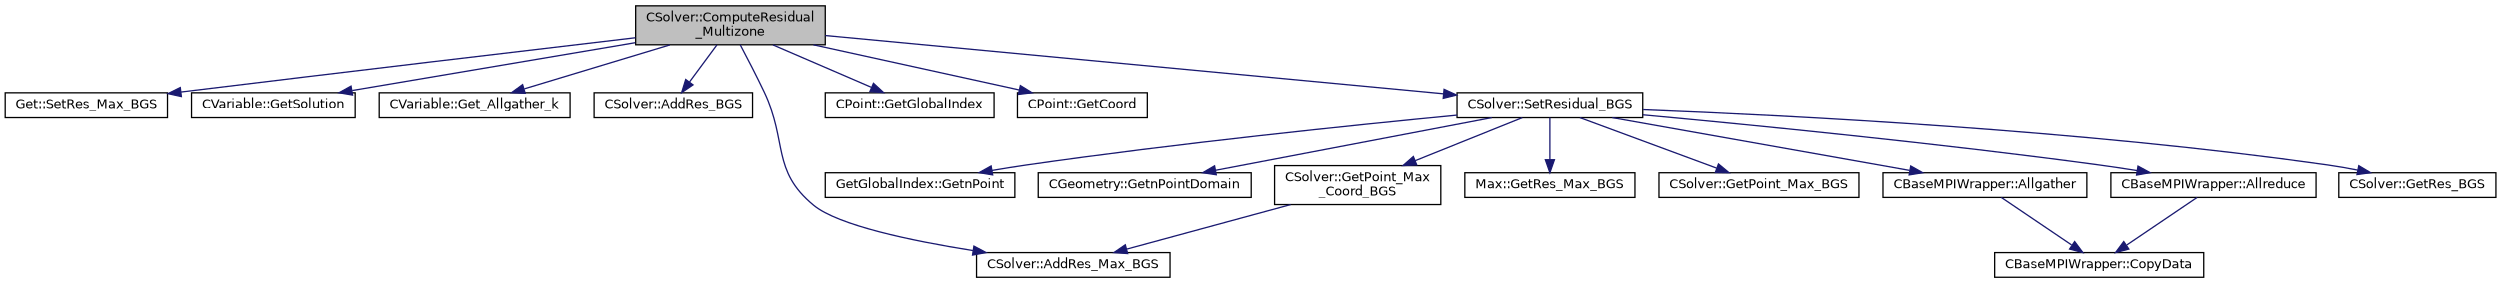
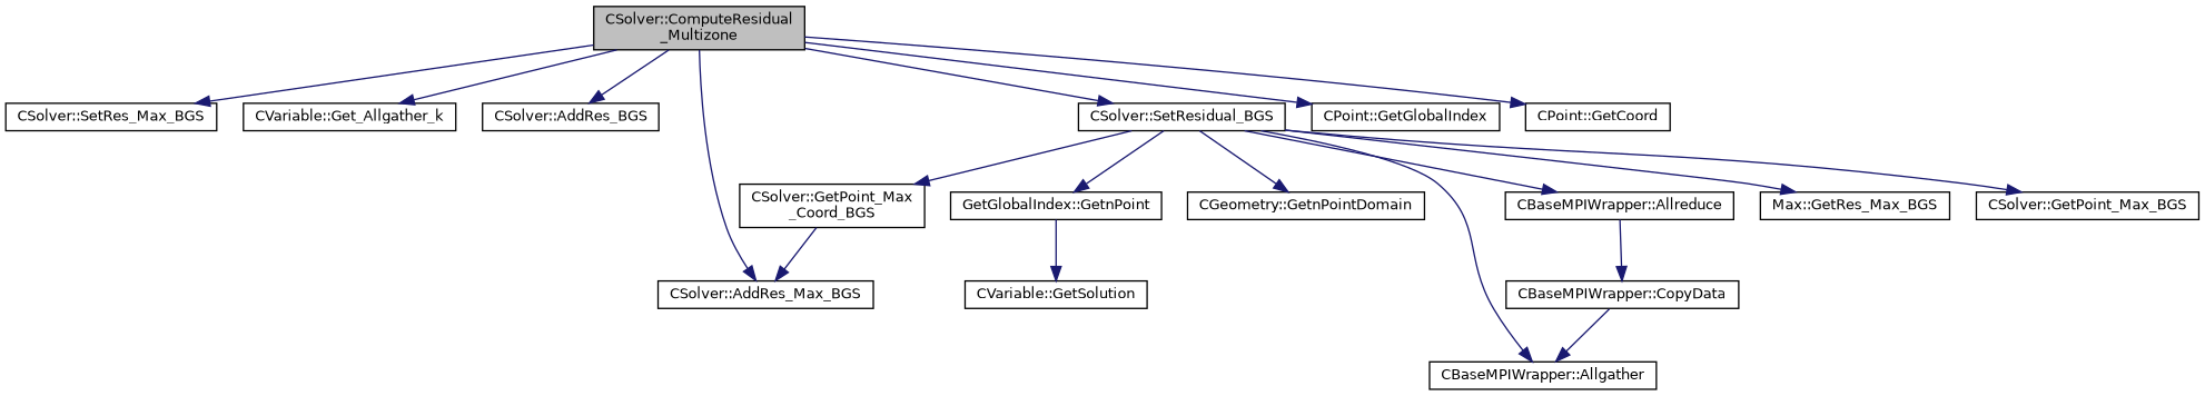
  digraph {
    rankdir=TB
    node [color=black fillcolor=white fontname=Helvetica fontsize=10 shape=record style=filled]
    edge [color=midnightblue fontname=Helvetica fontsize=10 labelfontname=Helvetica labelfontsize=10 style=solid]
    n1 [fillcolor=grey75 fontcolor=black height=0.2 label="CSolver::ComputeResidual\l_Multizone" width=0.4]
-   n2 [height=0.2 label="Get::SetRes_Max_BGS" width=0.4]
+   n2 [height=0.2 label="CSolver::SetRes_Max_BGS" width=0.4]
    n3 [height=0.2 label="CVariable::GetSolution" width=0.4]
    n4 [height=0.2 label="CVariable::Get_Allgather_k" width=0.4]
    n5 [height=0.2 label="CSolver::AddRes_BGS" width=0.4]
    n6 [height=0.2 label="CSolver::AddRes_Max_BGS" width=0.4]
    n7 [height=0.2 label="CPoint::GetGlobalIndex" width=0.4]
    n8 [height=0.2 label="CPoint::GetCoord" width=0.4]
    n9 [height=0.2 label="CSolver::SetResidual_BGS" width=0.4]
-   n10 [height=0.2 label="CSolver::GetRes_BGS" width=0.4]
    n11 [height=0.2 label="GetGlobalIndex::GetnPoint" width=0.4]
    n12 [height=0.2 label="CGeometry::GetnPointDomain" width=0.4]
    n13 [height=0.2 label="CBaseMPIWrapper::Allreduce" width=0.4]
    n14 [height=0.2 label="Max::GetRes_Max_BGS" width=0.4]
    n15 [height=0.2 label="CSolver::GetPoint_Max_BGS" width=0.4]
    n16 [height=0.2 label="CSolver::GetPoint_Max\l_Coord_BGS" width=0.4]
    n17 [height=0.2 label="CBaseMPIWrapper::Allgather" width=0.4]
    n18 [height=0.2 label="CBaseMPIWrapper::CopyData" width=0.4]
    n1 -> n2
-   n1 -> n3
+   n11 -> n3
    n1 -> n4
    n1 -> n5
    n1 -> n6
    n1 -> n7
    n1 -> n8
    n1 -> n9
-   n9 -> n10
    n9 -> n11
    n9 -> n12
    n9 -> n13
    n9 -> n14
    n9 -> n15
    n9 -> n16
    n9 -> n17
    n13 -> n18
    n16 -> n6
-   n17 -> n18
+   n18 -> n17
  }
